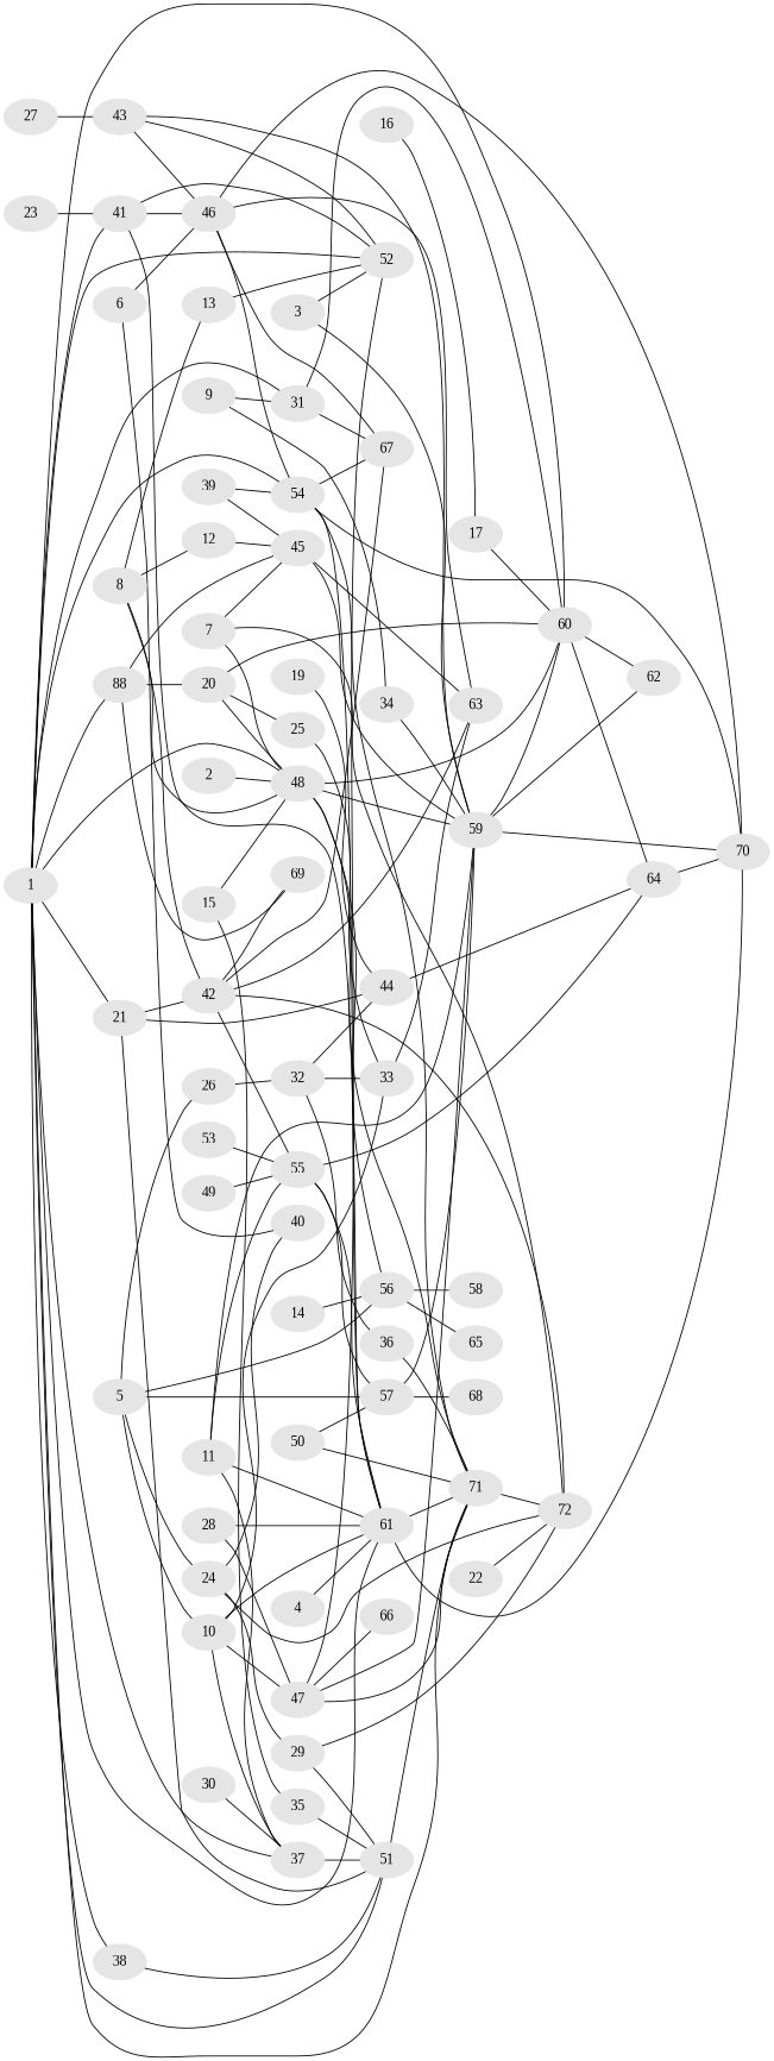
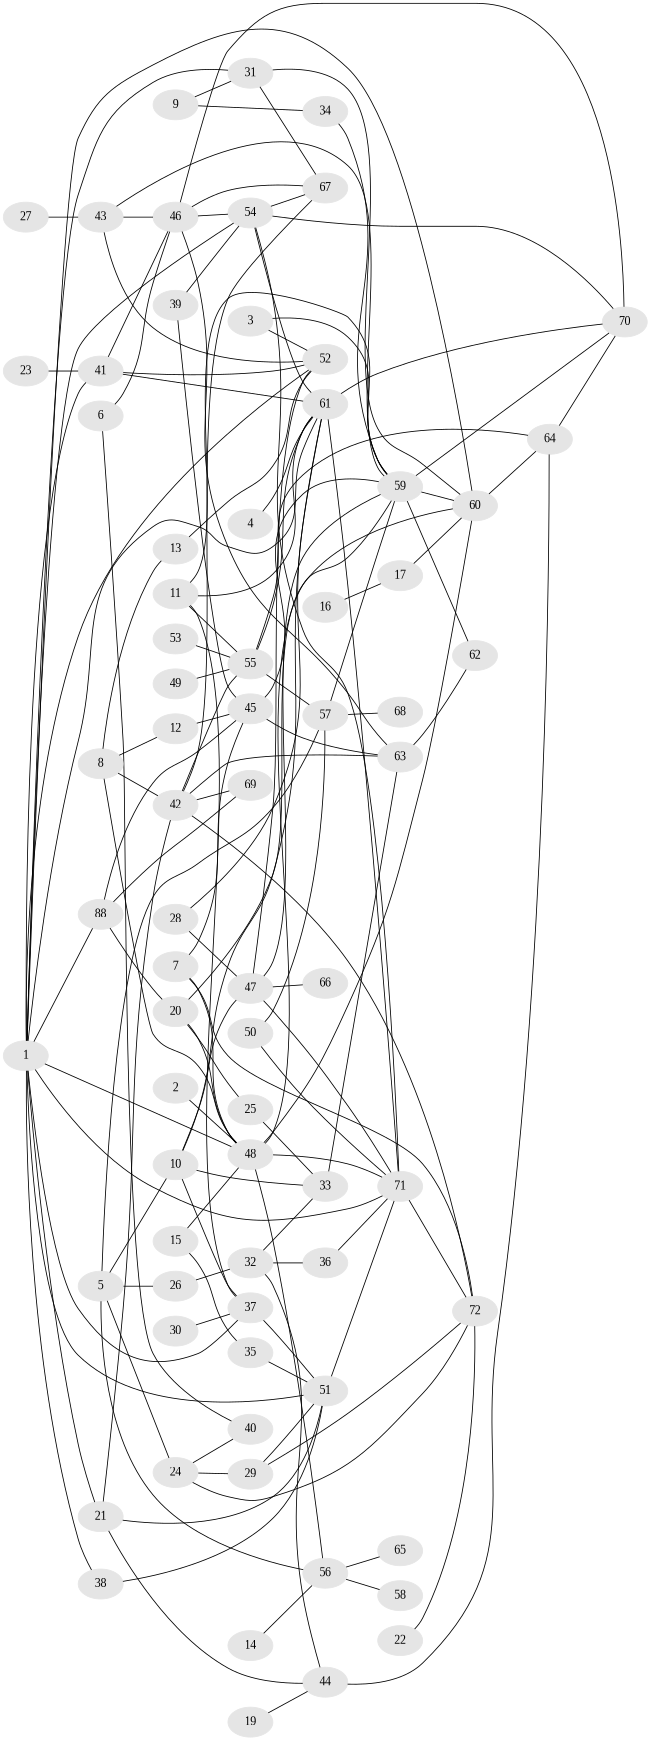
  graph {
    fontname="Liberation Serif"
    rankdir=LR
    node [color=gray90 fontname="Liberation Serif" style=filled]
    edge [fontname="Liberation Serif" weight=1.0]
    n1 [label=88]
    1
    21
    31
    37
    38
    41
    48
    51
    52
    54
    60
    61
    71
    45
    20
    69
    42
    44
    67
    46
    59
    56
    70
    64
    62
    72
    2
    3
    4
    5
    10
    24
    26
    57
    33
    47
    40
    29
    32
    58
    65
    68
    6
    63
    7
    8
    12
    13
    55
    9
    34
    66
    11
    14
    15
    35
    16
    17
    25
    19
    22
    23
    36
    27
    43
    28
    30
    39
    49
    50
    53
    n1 -- 45
    n1 -- 20
    n1 -- 69
    1 -- n1
    1 -- 21
    1 -- 31
    1 -- 37
    1 -- 38
    1 -- 41
    1 -- 48
    1 -- 51
    1 -- 52
    1 -- 54
    1 -- 60
    1 -- 61
    1 -- 71 [weight=2.0]
    21 -- 51
    21 -- 42
    21 -- 44
    31 -- 60
    31 -- 67
    37 -- 51
    38 -- 51
    41 -- 52
    41 -- 61
    41 -- 46
    48 -- 60
    48 -- 71
    48 -- 59
    48 -- 56
    51 -- 71
    54 -- 61
    54 -- 71
    54 -- 67
    54 -- 70
    60 -- 64
-   60 -- 62
+   63 -- 62
    61 -- 71
    61 -- 70 [weight=2.0]
    71 -- 72
    45 -- 59
    45 -- 63
    20 -- 48
    20 -- 60
    20 -- 25
    42 -- 69
    42 -- 67
    42 -- 72
    42 -- 63
    42 -- 55
    44 -- 64
    46 -- 54
    46 -- 67
    46 -- 70
    46 -- 63
    59 -- 60
    59 -- 70
    59 -- 62
    56 -- 58 [weight=2.0]
    56 -- 65
    64 -- 70
    2 -- 48
    3 -- 52
    3 -- 59
    4 -- 61
    5 -- 56
    5 -- 10
    5 -- 24
    5 -- 26
    5 -- 57
    10 -- 37
    10 -- 61
    10 -- 33
    10 -- 47
    24 -- 72
    24 -- 40
    24 -- 29
    26 -- 32
    57 -- 59
    57 -- 68
    33 -- 63
    47 -- 52
    47 -- 71
    47 -- 59
    47 -- 66
    29 -- 51
    29 -- 72
    32 -- 44
    32 -- 33
    32 -- 36
    6 -- 46
    6 -- 40
    7 -- 48
    7 -- 45
    7 -- 72
    8 -- 48
    8 -- 42
    8 -- 12
    8 -- 13
    12 -- 45
    13 -- 52
    55 -- 61
    55 -- 64
    55 -- 57
    9 -- 31
    9 -- 34
    34 -- 59
    11 -- 37
    11 -- 61
    11 -- 59
    11 -- 55
    14 -- 56
    15 -- 48
    15 -- 35
    35 -- 51
    16 -- 17
    17 -- 60 [weight=2.0]
    25 -- 33
    19 -- 44
    22 -- 72
    23 -- 41 [weight=2.0]
    36 -- 71
    27 -- 43
    43 -- 52
    43 -- 46
    43 -- 59
    28 -- 61
    28 -- 47
    30 -- 37
    39 -- 54
    39 -- 45
    49 -- 55
    50 -- 71
    50 -- 57
    53 -- 55
  }
